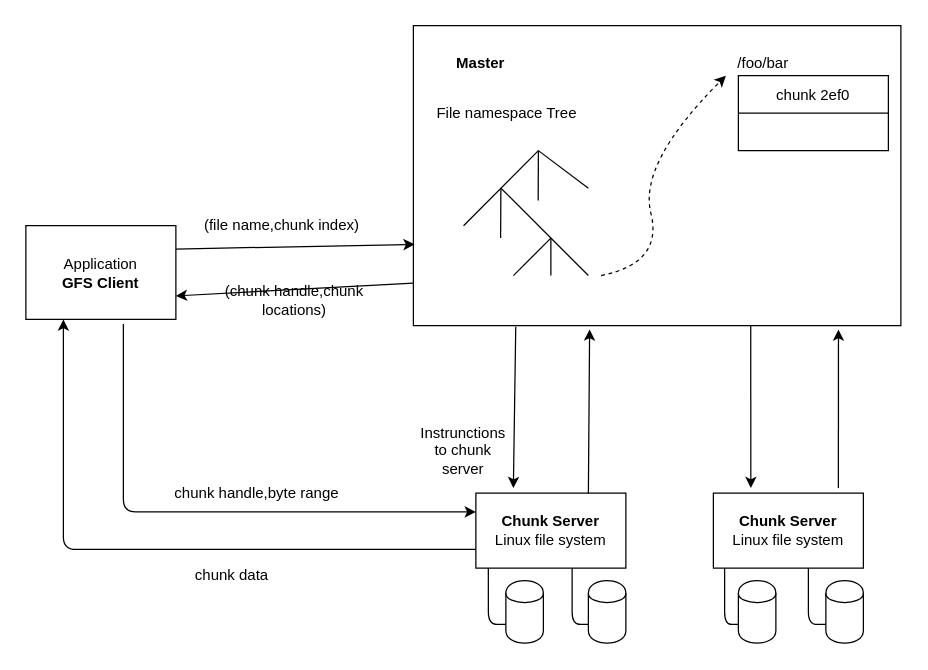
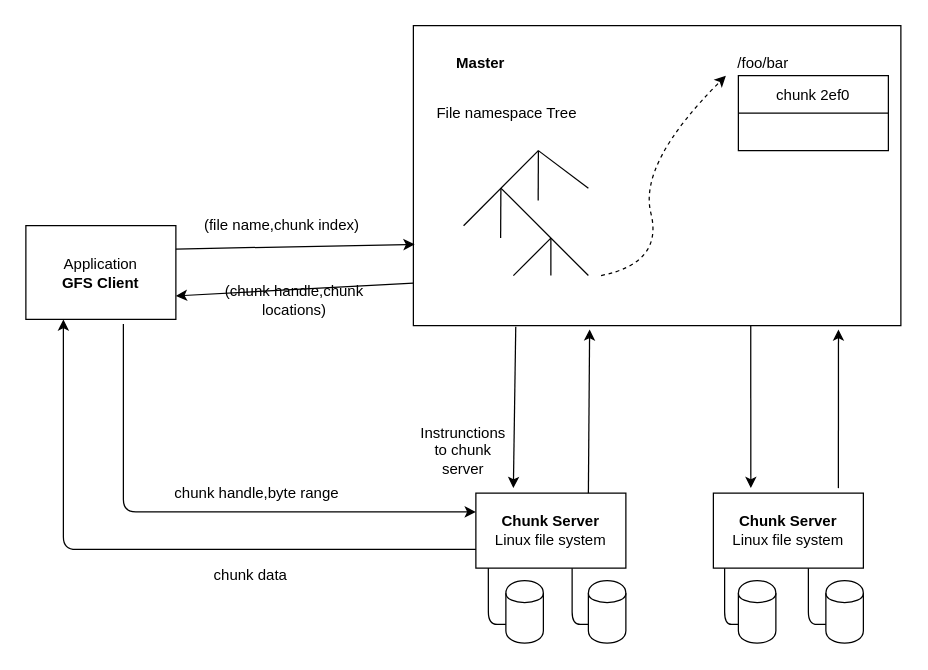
  <mxCell id="0" />
  <mxCell id="1" parent="0" />
  <mxCell id="2" value="Application&lt;br&gt;&lt;b&gt;GFS Client&lt;/b&gt;" style="rounded=0;whiteSpace=wrap;html=1;" vertex="1" parent="1"><mxGeometry x="20" y="180" width="120" height="75" as="geometry" /></mxCell>
  <mxCell id="3" value="&lt;b&gt;Chunk Server&lt;/b&gt;&lt;br&gt;Linux file system" style="rounded=0;whiteSpace=wrap;html=1;" vertex="1" parent="1"><mxGeometry x="380" y="394" width="120" height="60" as="geometry" /></mxCell>
  <mxCell id="4" value="&lt;b&gt;Chunk Server&lt;/b&gt;&lt;br&gt;Linux file system" style="rounded=0;whiteSpace=wrap;html=1;" vertex="1" parent="1"><mxGeometry x="570" y="394" width="120" height="60" as="geometry" /></mxCell>
  <mxCell id="5" value="" style="shape=cylinder;whiteSpace=wrap;html=1;boundedLbl=1;backgroundOutline=1;" vertex="1" parent="1"><mxGeometry x="404" y="464" width="30" height="50" as="geometry" /></mxCell>
  <mxCell id="6" value="" style="shape=cylinder;whiteSpace=wrap;html=1;boundedLbl=1;backgroundOutline=1;" vertex="1" parent="1"><mxGeometry x="470" y="464" width="30" height="50" as="geometry" /></mxCell>
  <mxCell id="7" value="" style="shape=cylinder;whiteSpace=wrap;html=1;boundedLbl=1;backgroundOutline=1;" vertex="1" parent="1"><mxGeometry x="590" y="464" width="30" height="50" as="geometry" /></mxCell>
  <mxCell id="8" value="" style="shape=cylinder;whiteSpace=wrap;html=1;boundedLbl=1;backgroundOutline=1;" vertex="1" parent="1"><mxGeometry x="660" y="464" width="30" height="50" as="geometry" /></mxCell>
  <mxCell id="9" value="" style="endArrow=none;html=1;entryX=0.083;entryY=1;entryDx=0;entryDy=0;entryPerimeter=0;exitX=0;exitY=0.7;exitDx=0;exitDy=0;" edge="1" parent="1" source="5" target="3"><mxGeometry width="50" height="50" relative="1" as="geometry"><mxPoint x="390" y="494" as="sourcePoint" /><mxPoint x="350" y="464" as="targetPoint" /><Array as="points"><mxPoint x="390" y="499" /></Array></mxGeometry></mxCell>
  <mxCell id="10" value="" style="endArrow=none;html=1;exitX=0;exitY=0.7;exitDx=0;exitDy=0;" edge="1" parent="1" source="6"><mxGeometry width="50" height="50" relative="1" as="geometry"><mxPoint x="410" y="594" as="sourcePoint" /><mxPoint x="457" y="454" as="targetPoint" /><Array as="points"><mxPoint x="457" y="499" /></Array></mxGeometry></mxCell>
  <mxCell id="11" value="" style="endArrow=none;html=1;exitX=0;exitY=0.7;exitDx=0;exitDy=0;" edge="1" parent="1" source="7"><mxGeometry width="50" height="50" relative="1" as="geometry"><mxPoint x="330" y="604" as="sourcePoint" /><mxPoint x="579" y="454" as="targetPoint" /><Array as="points"><mxPoint x="579" y="499" /></Array></mxGeometry></mxCell>
  <mxCell id="12" value="" style="endArrow=none;html=1;exitX=0;exitY=0.7;exitDx=0;exitDy=0;" edge="1" parent="1" source="8"><mxGeometry width="50" height="50" relative="1" as="geometry"><mxPoint x="90" y="574" as="sourcePoint" /><mxPoint x="646" y="454" as="targetPoint" /><Array as="points"><mxPoint x="646" y="499" /></Array></mxGeometry></mxCell>
  <mxCell id="13" value="" style="rounded=0;whiteSpace=wrap;html=1;fillColor=none;" vertex="1" parent="1"><mxGeometry x="330" y="20" width="390" height="240" as="geometry" /></mxCell>
  <mxCell id="14" value="chunk 2ef0&lt;br&gt;&lt;br&gt;&lt;br&gt;" style="rounded=0;whiteSpace=wrap;html=1;fillColor=none;" vertex="1" parent="1"><mxGeometry x="590" y="60" width="120" height="60" as="geometry" /></mxCell>
  <mxCell id="15" value="/foo/bar" style="text;html=1;strokeColor=none;fillColor=none;align=center;verticalAlign=middle;whiteSpace=wrap;rounded=0;" vertex="1" parent="1"><mxGeometry x="590" y="40" width="40" height="20" as="geometry" /></mxCell>
  <mxCell id="16" value="" style="endArrow=none;html=1;entryX=1;entryY=0.5;entryDx=0;entryDy=0;exitX=0;exitY=0.5;exitDx=0;exitDy=0;" edge="1" parent="1" source="14" target="14"><mxGeometry width="50" height="50" relative="1" as="geometry"><mxPoint x="590" y="140" as="sourcePoint" /><mxPoint x="640" y="90" as="targetPoint" /></mxGeometry></mxCell>
  <mxCell id="17" value="File namespace Tree" style="text;html=1;strokeColor=none;fillColor=none;align=center;verticalAlign=middle;whiteSpace=wrap;rounded=0;" vertex="1" parent="1"><mxGeometry x="340" y="80" width="130" height="20" as="geometry" /></mxCell>
  <mxCell id="18" value="Master" style="text;html=1;strokeColor=none;fillColor=none;align=center;verticalAlign=middle;whiteSpace=wrap;rounded=0;fontStyle=1" vertex="1" parent="1"><mxGeometry x="364" y="40" width="40" height="20" as="geometry" /></mxCell>
  <mxCell id="19" value="" style="endArrow=none;html=1;exitX=0.103;exitY=0.667;exitDx=0;exitDy=0;exitPerimeter=0;" edge="1" parent="1" source="13"><mxGeometry width="50" height="50" relative="1" as="geometry"><mxPoint x="410" y="140" as="sourcePoint" /><mxPoint x="430" y="120" as="targetPoint" /></mxGeometry></mxCell>
  <mxCell id="20" value="" style="endArrow=none;html=1;exitX=0.359;exitY=0.833;exitDx=0;exitDy=0;exitPerimeter=0;" edge="1" parent="1" source="13"><mxGeometry width="50" height="50" relative="1" as="geometry"><mxPoint x="430" y="210" as="sourcePoint" /><mxPoint x="400" y="150" as="targetPoint" /></mxGeometry></mxCell>
  <mxCell id="21" value="" style="endArrow=none;html=1;" edge="1" parent="1"><mxGeometry width="50" height="50" relative="1" as="geometry"><mxPoint x="410" y="220" as="sourcePoint" /><mxPoint x="440" y="190" as="targetPoint" /></mxGeometry></mxCell>
  <mxCell id="22" value="" style="endArrow=none;html=1;exitX=0.179;exitY=0.708;exitDx=0;exitDy=0;exitPerimeter=0;" edge="1" parent="1" source="13"><mxGeometry width="50" height="50" relative="1" as="geometry"><mxPoint x="350" y="250" as="sourcePoint" /><mxPoint x="400" y="150" as="targetPoint" /></mxGeometry></mxCell>
  <mxCell id="23" value="" style="endArrow=none;html=1;exitX=0.282;exitY=0.833;exitDx=0;exitDy=0;exitPerimeter=0;" edge="1" parent="1" source="13"><mxGeometry width="50" height="50" relative="1" as="geometry"><mxPoint x="410" y="280" as="sourcePoint" /><mxPoint x="440" y="190" as="targetPoint" /></mxGeometry></mxCell>
  <mxCell id="24" value="" style="endArrow=none;html=1;exitX=0.359;exitY=0.542;exitDx=0;exitDy=0;exitPerimeter=0;" edge="1" parent="1" source="13"><mxGeometry width="50" height="50" relative="1" as="geometry"><mxPoint x="470" y="180" as="sourcePoint" /><mxPoint x="430" y="120" as="targetPoint" /></mxGeometry></mxCell>
  <mxCell id="25" value="" style="endArrow=none;html=1;exitX=0.256;exitY=0.583;exitDx=0;exitDy=0;exitPerimeter=0;" edge="1" parent="1" source="13"><mxGeometry width="50" height="50" relative="1" as="geometry"><mxPoint x="530" y="240" as="sourcePoint" /><mxPoint x="430" y="120" as="targetPoint" /></mxGeometry></mxCell>
  <mxCell id="26" value="" style="curved=1;endArrow=classic;html=1;entryX=0.641;entryY=0.167;entryDx=0;entryDy=0;entryPerimeter=0;exitX=0.385;exitY=0.833;exitDx=0;exitDy=0;exitPerimeter=0;dashed=1;" edge="1" parent="1" source="13" target="13"><mxGeometry width="50" height="50" relative="1" as="geometry"><mxPoint x="510" y="210" as="sourcePoint" /><mxPoint x="560" y="160" as="targetPoint" /><Array as="points"><mxPoint x="530" y="210" /><mxPoint x="510" y="130" /></Array></mxGeometry></mxCell>
  <mxCell id="27" value="" style="endArrow=classic;html=1;exitX=1;exitY=0.25;exitDx=0;exitDy=0;" edge="1" parent="1" source="2"><mxGeometry width="50" height="50" relative="1" as="geometry"><mxPoint x="170" y="220" as="sourcePoint" /><mxPoint x="331" y="195" as="targetPoint" /></mxGeometry></mxCell>
  <mxCell id="28" value="" style="endArrow=classic;html=1;entryX=1;entryY=0.75;entryDx=0;entryDy=0;exitX=0;exitY=0.858;exitDx=0;exitDy=0;exitPerimeter=0;" edge="1" parent="1" source="13" target="2"><mxGeometry width="50" height="50" relative="1" as="geometry"><mxPoint x="260" y="330" as="sourcePoint" /><mxPoint x="310" y="280" as="targetPoint" /></mxGeometry></mxCell>
  <mxCell id="29" value="(file name,chunk index)" style="text;html=1;strokeColor=none;fillColor=none;align=center;verticalAlign=middle;whiteSpace=wrap;rounded=0;" vertex="1" parent="1"><mxGeometry x="150" y="170" width="150" height="20" as="geometry" /></mxCell>
  <mxCell id="30" value="(chunk handle,chunk locations)" style="text;html=1;strokeColor=none;fillColor=none;align=center;verticalAlign=middle;whiteSpace=wrap;rounded=0;" vertex="1" parent="1"><mxGeometry x="160" y="230" width="150" height="20" as="geometry" /></mxCell>
  <mxCell id="31" value="" style="endArrow=classic;html=1;entryX=0.872;entryY=1.013;entryDx=0;entryDy=0;entryPerimeter=0;" edge="1" parent="1" target="13"><mxGeometry width="50" height="50" relative="1" as="geometry"><mxPoint x="670" y="390" as="sourcePoint" /><mxPoint x="710" y="300" as="targetPoint" /></mxGeometry></mxCell>
  <mxCell id="32" value="" style="endArrow=classic;html=1;exitX=0.692;exitY=1;exitDx=0;exitDy=0;exitPerimeter=0;" edge="1" parent="1" source="13"><mxGeometry width="50" height="50" relative="1" as="geometry"><mxPoint x="410" y="350" as="sourcePoint" /><mxPoint x="600" y="390" as="targetPoint" /></mxGeometry></mxCell>
  <mxCell id="33" value="" style="endArrow=classic;html=1;exitX=0.75;exitY=0;exitDx=0;exitDy=0;" edge="1" parent="1" source="3"><mxGeometry width="50" height="50" relative="1" as="geometry"><mxPoint x="430" y="340" as="sourcePoint" /><mxPoint x="471" y="263" as="targetPoint" /></mxGeometry></mxCell>
  <mxCell id="34" value="" style="endArrow=classic;html=1;exitX=0.21;exitY=1.004;exitDx=0;exitDy=0;exitPerimeter=0;" edge="1" parent="1" source="13"><mxGeometry width="50" height="50" relative="1" as="geometry"><mxPoint x="360" y="360" as="sourcePoint" /><mxPoint x="410" y="390" as="targetPoint" /></mxGeometry></mxCell>
  <mxCell id="35" value="Instrunctions to chunk server" style="text;html=1;strokeColor=none;fillColor=none;align=center;verticalAlign=middle;whiteSpace=wrap;rounded=0;" vertex="1" parent="1"><mxGeometry x="350" y="350" width="40" height="20" as="geometry" /></mxCell>
  <mxCell id="36" value="" style="endArrow=classic;html=1;entryX=0.25;entryY=1;entryDx=0;entryDy=0;exitX=0;exitY=0.75;exitDx=0;exitDy=0;" edge="1" parent="1" source="3" target="2"><mxGeometry width="50" height="50" relative="1" as="geometry"><mxPoint x="70" y="400" as="sourcePoint" /><mxPoint x="120" y="350" as="targetPoint" /><Array as="points"><mxPoint x="50" y="439" /></Array></mxGeometry></mxCell>
  <mxCell id="37" value="" style="endArrow=classic;html=1;entryX=0;entryY=0.25;entryDx=0;entryDy=0;exitX=0.65;exitY=1.05;exitDx=0;exitDy=0;exitPerimeter=0;" edge="1" parent="1" source="2" target="3"><mxGeometry width="50" height="50" relative="1" as="geometry"><mxPoint x="140" y="370" as="sourcePoint" /><mxPoint x="190" y="320" as="targetPoint" /><Array as="points"><mxPoint x="98" y="409" /></Array></mxGeometry></mxCell>
  <mxCell id="38" value="chunk handle,byte range" style="text;html=1;strokeColor=none;fillColor=none;align=center;verticalAlign=middle;whiteSpace=wrap;rounded=0;" vertex="1" parent="1"><mxGeometry x="130" y="384" width="150" height="20" as="geometry" /></mxCell>
- <mxCell id="39" value="chunk data" style="text;html=1;strokeColor=none;fillColor=none;align=center;verticalAlign=middle;whiteSpace=wrap;rounded=0;" vertex="1" parent="1"><mxGeometry x="135" y="450" width="100" height="20" as="geometry" /></mxCell>
+ <mxCell id="39" value="chunk data" style="text;html=1;strokeColor=none;fillColor=none;align=center;verticalAlign=middle;whiteSpace=wrap;rounded=0;" vertex="1" parent="1"><mxGeometry x="150" y="450" width="100" height="20" as="geometry" /></mxCell>
